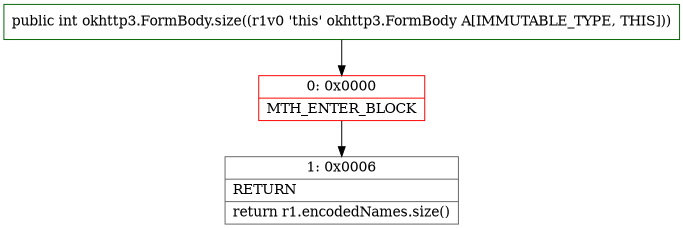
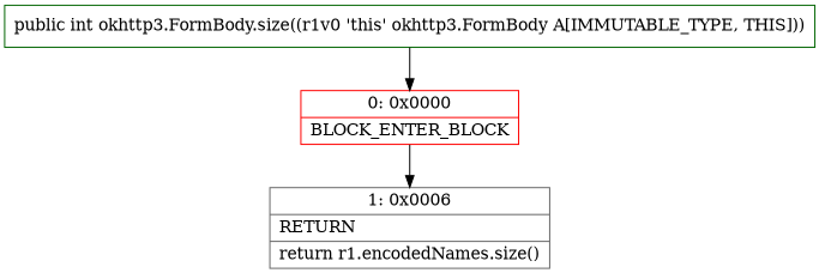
  digraph {
    node [shape=record]
-   n1 [label="{0\:\ 0x0000|MTH_ENTER_BLOCK\l}" color=red]
+   n1 [label="{0\:\ 0x0000|BLOCK_ENTER_BLOCK\l}" color=red]
    n2 [label="{1\:\ 0x0006|RETURN\l|return r1.encodedNames.size()\l}" color=gray40]
    n3 [label="{public int okhttp3.FormBody.size((r1v0 'this' okhttp3.FormBody A[IMMUTABLE_TYPE, THIS])) }" color=darkgreen]
    n1 -> n2
    n3 -> n1
  }
